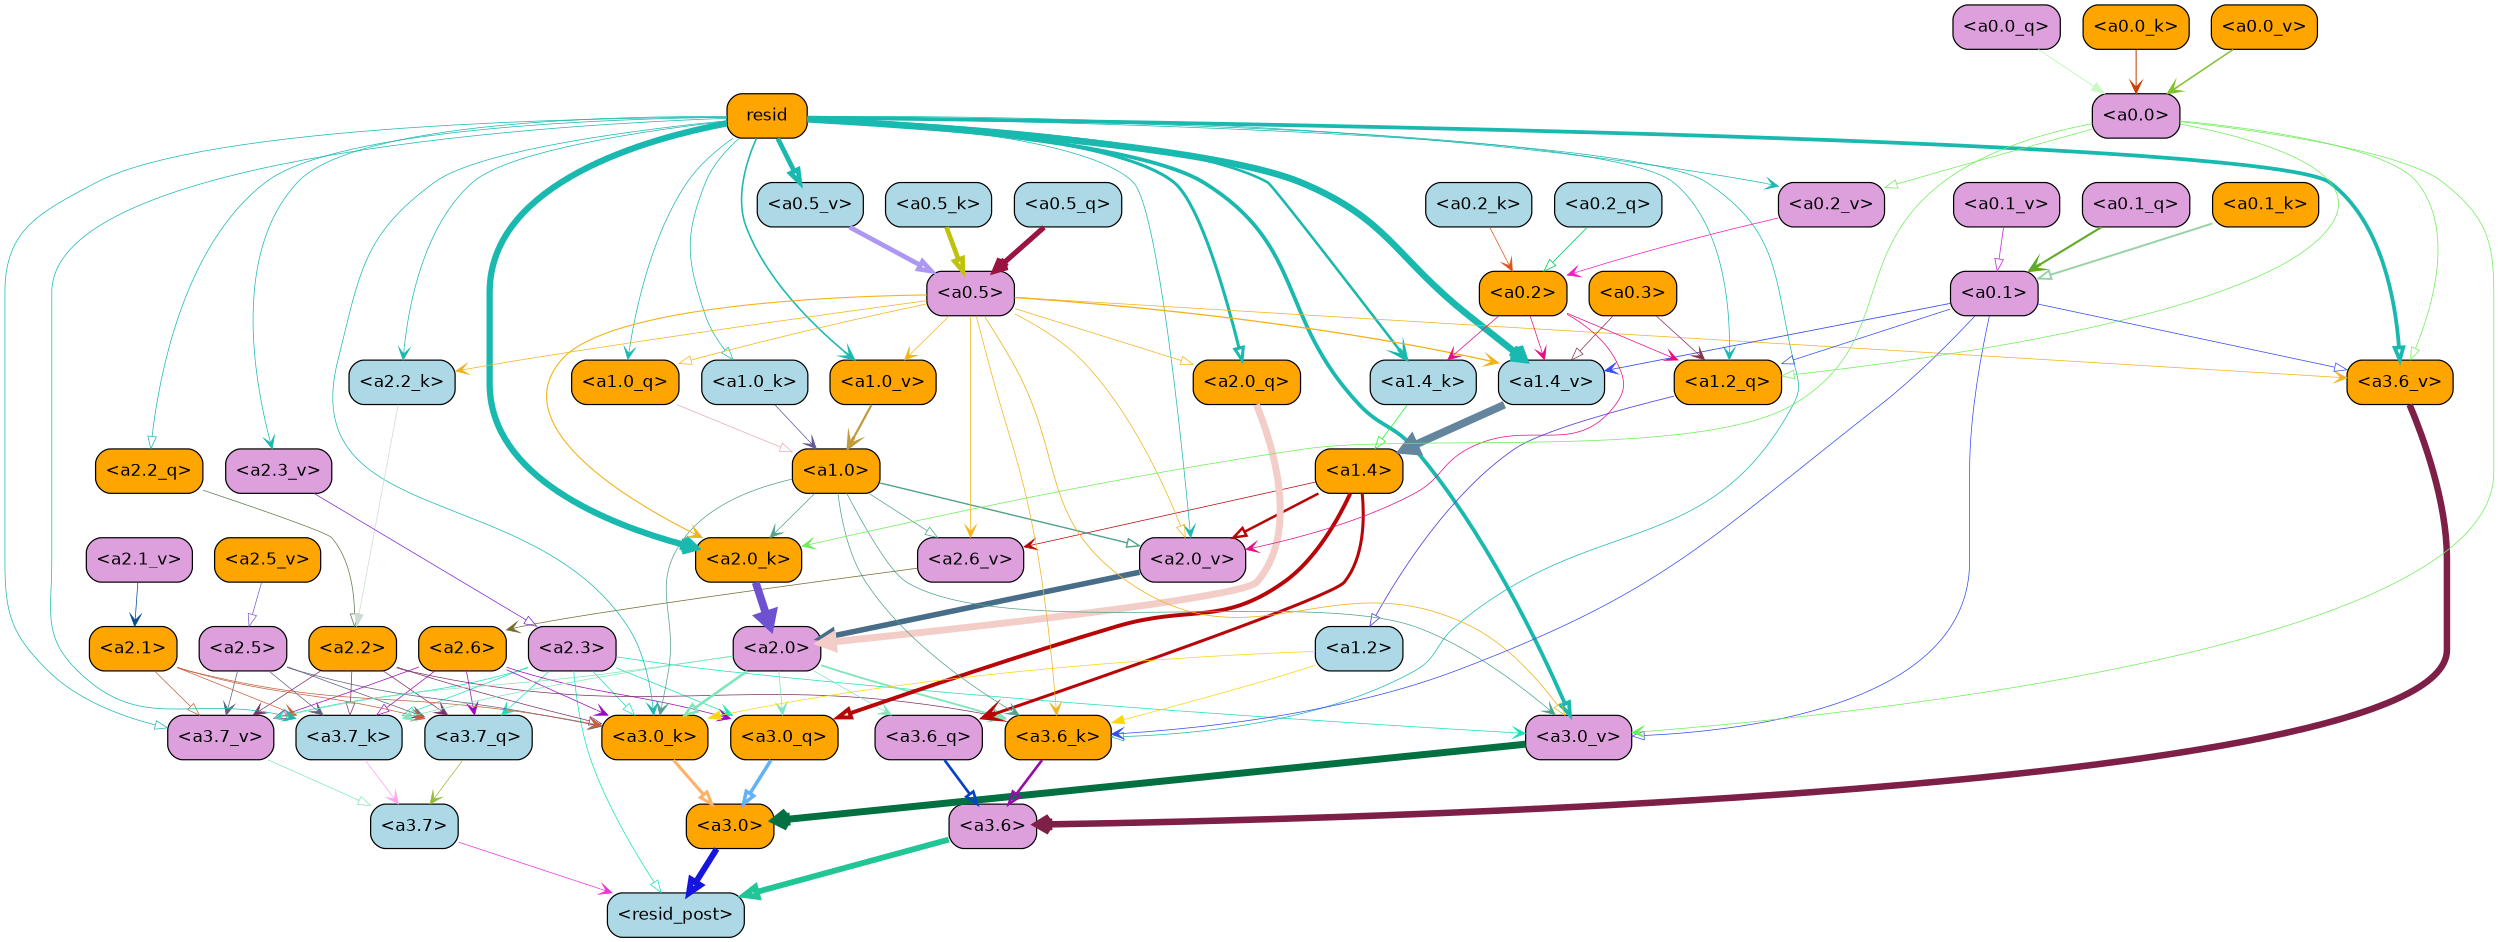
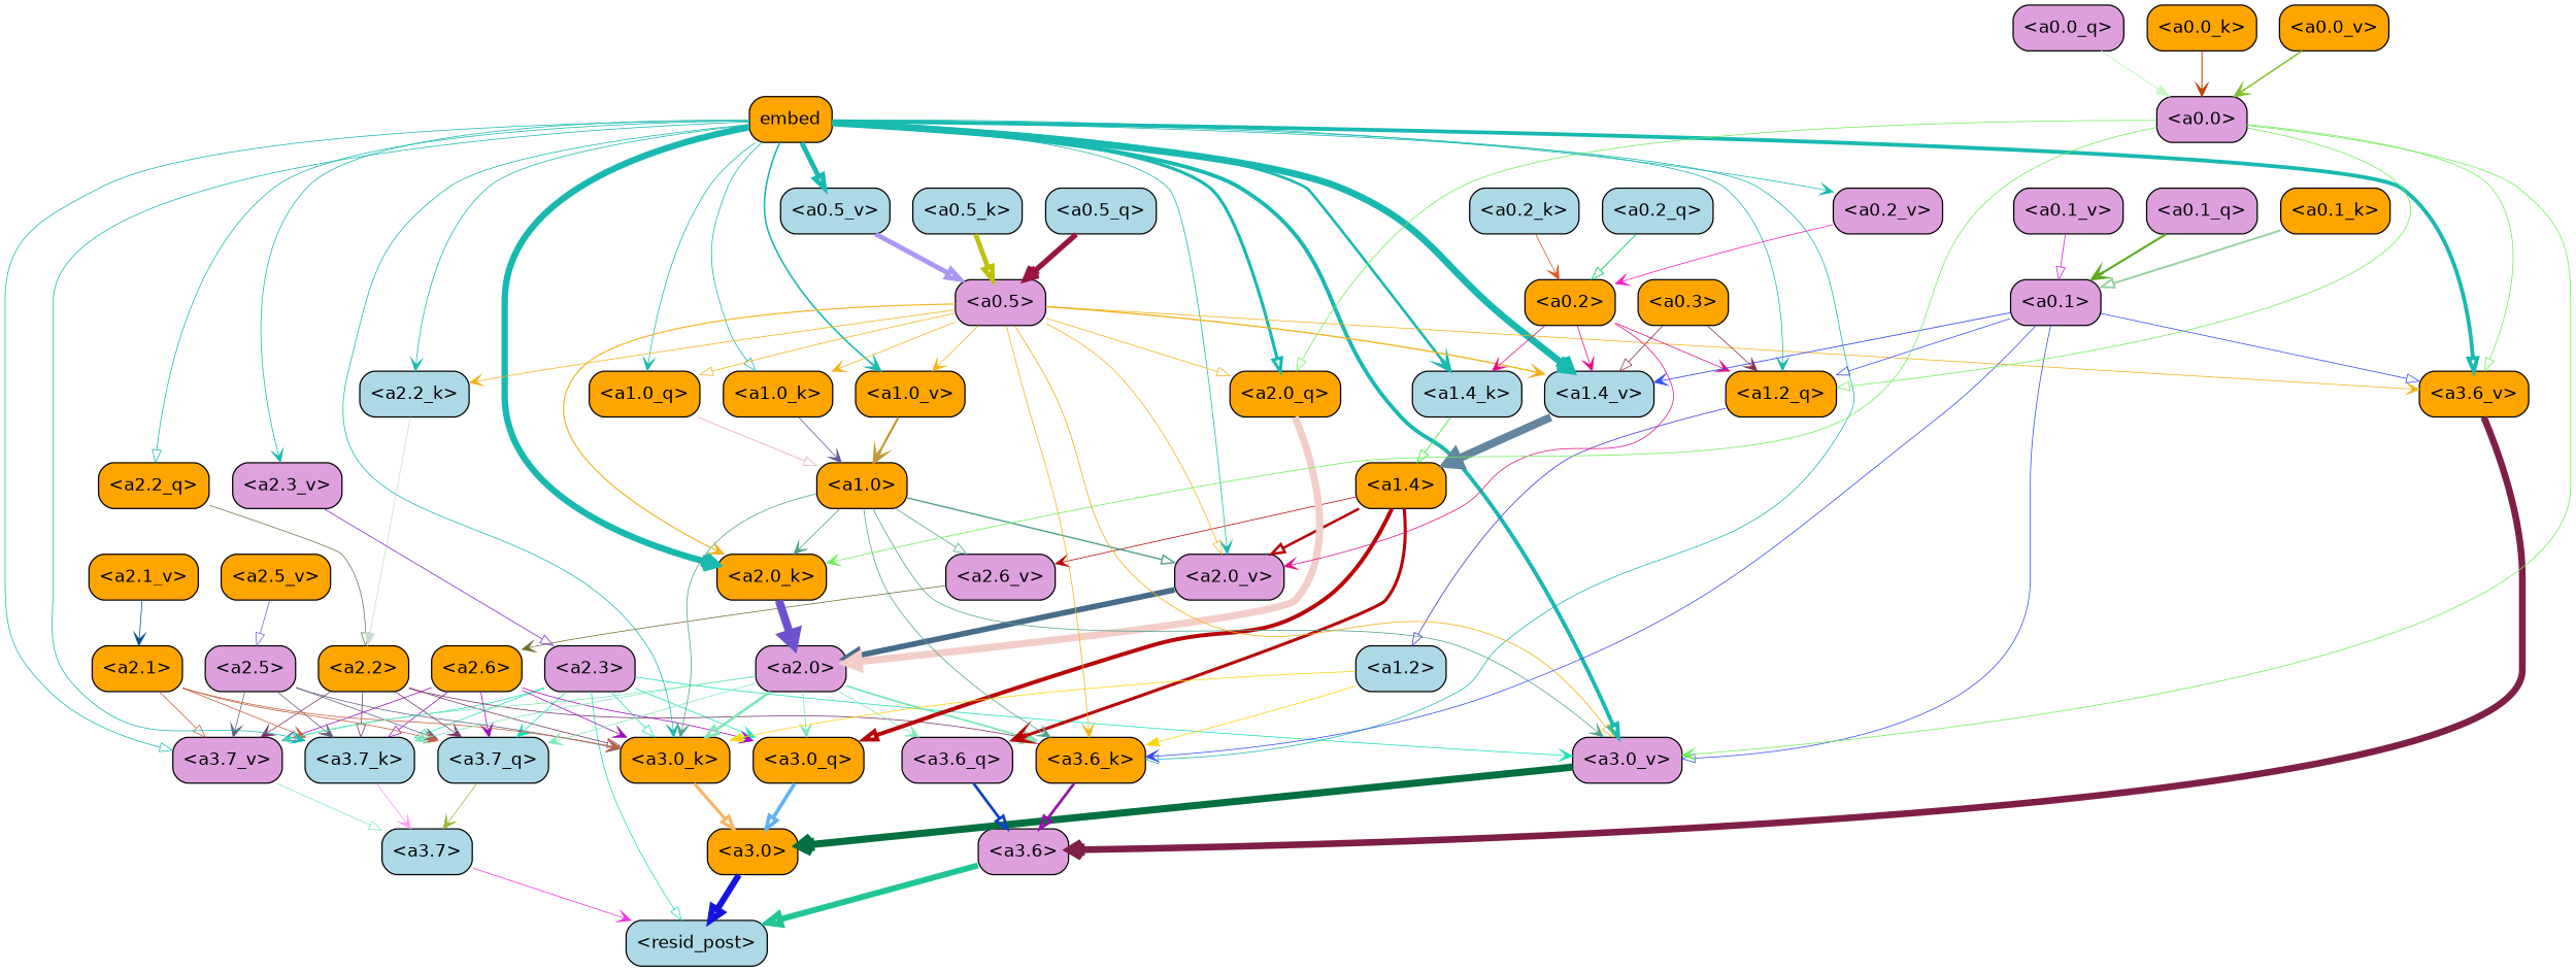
  strict digraph {
    splines=true
    node [color=black fillcolor=orange fontname=Helvetica shape=box style="filled, rounded"]
    edge [arrowhead=vee color="#19b9b0" penwidth=0.6]
    "<a3.7>" [fillcolor=lightblue]
    "<resid_post>" [fillcolor=lightblue]
    "<a3.6>" [fillcolor=plum]
    "<a3.0>"
    "<a2.3>" [fillcolor=plum]
    "<a3.7_q>" [fillcolor=lightblue]
    "<a3.0_q>"
    "<a3.7_k>" [fillcolor=lightblue]
    "<a3.0_k>"
    "<a3.7_v>" [fillcolor=plum]
    "<a3.0_v>" [fillcolor=plum]
    "<a3.6_q>" [fillcolor=plum]
    "<a3.6_k>"
    "<a3.6_v>"
    "<a2.6>"
    "<a2.5>" [fillcolor=plum]
    "<a2.2>"
    "<a2.1>"
    "<a2.0>" [fillcolor=plum]
    "<a1.4>"
    "<a2.6_v>" [fillcolor=plum]
    "<a2.0_v>" [fillcolor=plum]
-   embed [label=resid]
+   embed
    "<a2.2_q>"
    "<a2.0_q>"
    "<a2.2_k>" [fillcolor=lightblue]
    "<a2.0_k>"
    "<a2.3_v>" [fillcolor=plum]
    "<a1.2_q>"
    "<a1.0_q>"
    "<a1.4_k>" [fillcolor=lightblue]
-   "<a1.0_k>" [fillcolor=lightblue]
+   "<a1.0_k>"
    "<a1.4_v>" [fillcolor=lightblue]
    "<a1.0_v>"
    "<a0.5_v>" [fillcolor=lightblue]
    "<a0.2_v>" [fillcolor=plum]
    "<a1.2>" [fillcolor=lightblue]
    "<a1.0>"
    "<a0.5>" [fillcolor=plum]
    "<a0.2>"
    "<a0.1>" [fillcolor=plum]
    "<a0.0>" [fillcolor=plum]
    "<a2.5_v>"
-   "<a2.1_v>" [fillcolor=plum]
+   "<a2.1_v>"
    "<a0.3>"
    "<a0.5_q>" [fillcolor=lightblue]
    "<a0.2_q>" [fillcolor=lightblue]
    "<a0.1_q>" [fillcolor=plum]
    "<a0.0_q>" [fillcolor=plum]
    "<a0.5_k>" [fillcolor=lightblue]
    "<a0.2_k>" [fillcolor=lightblue]
    "<a0.1_k>"
    "<a0.0_k>"
    "<a0.1_v>" [fillcolor=plum]
    "<a0.0_v>"
    "<a3.7>" -> "<resid_post>" [color="#ef32dc"]
    "<a3.6>" -> "<resid_post>" [arrowhead=onormal color="#22c696" penwidth=4.7534414529800415]
    "<a3.0>" -> "<resid_post>" [arrowhead=onormal color="#1515df" penwidth=4.898576855659485]
    "<a2.3>" -> "<resid_post>" [arrowhead=onormal color="#17e2b8"]
    "<a2.3>" -> "<a3.7_q>" [color="#17e2b8"]
    "<a2.3>" -> "<a3.0_q>" [color="#17e2b8"]
    "<a2.3>" -> "<a3.7_k>" [arrowhead=onormal color="#17e2b8"]
    "<a2.3>" -> "<a3.0_k>" [arrowhead=onormal color="#17e2b8"]
    "<a2.3>" -> "<a3.7_v>" [color="#17e2b8"]
    "<a2.3>" -> "<a3.0_v>" [color="#17e2b8"]
    "<a3.7_q>" -> "<a3.7>" [color="#96ba35"]
    "<a3.0_q>" -> "<a3.0>" [arrowhead=onormal color="#62b2f5" penwidth=2.870753765106201]
    "<a3.7_k>" -> "<a3.7>" [color="#ff9ff5"]
    "<a3.0_k>" -> "<a3.0>" [arrowhead=onormal color="#fbb367" penwidth=2.520303964614868]
    "<a3.7_v>" -> "<a3.7>" [arrowhead=onormal color="#81e7b8"]
    "<a3.0_v>" -> "<a3.0>" [color="#037041" penwidth=5.680712580680847]
    "<a3.6_q>" -> "<a3.6>" [arrowhead=onormal color="#0641c3" penwidth=2.160832464694977]
    "<a3.6_k>" -> "<a3.6>" [arrowhead=onormal color="#940fa8" penwidth=2.13908451795578]
    "<a3.6_v>" -> "<a3.6>" [color="#7e1f47" penwidth=5.297133803367615]
    "<a2.6>" -> "<a3.7_q>" [color="#9c08be"]
    "<a2.6>" -> "<a3.0_q>" [color="#9c08be"]
    "<a2.6>" -> "<a3.7_k>" [arrowhead=onormal color="#9c08be"]
    "<a2.6>" -> "<a3.0_k>" [color="#9c08be"]
    "<a2.6>" -> "<a3.7_v>" [arrowhead=onormal color="#9c08be"]
    "<a2.5>" -> "<a3.7_q>" [color="#645e80"]
    "<a2.5>" -> "<a3.7_k>" [color="#645e80"]
    "<a2.5>" -> "<a3.0_k>" [color="#645e80"]
    "<a2.5>" -> "<a3.7_v>" [color="#645e80"]
    "<a2.2>" -> "<a3.7_q>" [color="#7c3267"]
    "<a2.2>" -> "<a3.7_k>" [arrowhead=onormal color="#7c3267"]
    "<a2.2>" -> "<a3.0_k>" [arrowhead=onormal color="#7c3267"]
    "<a2.2>" -> "<a3.7_v>" [color="#7c3267"]
    "<a2.2>" -> "<a3.6_k>" [color="#7c3267"]
    "<a2.1>" -> "<a3.7_q>" [color="#c6603e"]
    "<a2.1>" -> "<a3.7_k>" [color="#c6603e"]
    "<a2.1>" -> "<a3.0_k>" [color="#c6603e"]
    "<a2.1>" -> "<a3.7_v>" [arrowhead=onormal color="#c6603e"]
+   "<a2.0>" -> "<a3.7_q>" [color="#7ee7b9"]
    "<a2.0>" -> "<a3.0_q>" [color="#7ee7b9"]
    "<a2.0>" -> "<a3.7_k>" [color="#7ee7b9"]
    "<a2.0>" -> "<a3.0_k>" [arrowhead=onormal color="#7ee7b9" penwidth=2.142689883708954]
    "<a2.0>" -> "<a3.7_v>" [arrowhead=onormal color="#7ee7b9"]
    "<a2.0>" -> "<a3.6_q>" [color="#7ee7b9"]
    "<a2.0>" -> "<a3.6_k>" [color="#7ee7b9" penwidth=1.4855384826660156]
    "<a1.4>" -> "<a3.0_q>" [arrowhead=onormal color="#b80507" penwidth=3.192750334739685]
    "<a1.4>" -> "<a3.6_q>" [color="#b80507" penwidth=2.4767253398895264]
    "<a1.4>" -> "<a2.6_v>" [color="#b80507"]
    "<a1.4>" -> "<a2.0_v>" [arrowhead=onormal color="#b80507" penwidth=2.0349366441369057]
    "<a2.6_v>" -> "<a2.6>" [color="#736c2e"]
    "<a2.0_v>" -> "<a2.0>" [arrowhead=onormal color="#476d89" penwidth=4.48047137260437]
    embed -> "<a3.7_k>"
    embed -> "<a3.0_k>" [penwidth=0.6015868484973907]
    embed -> "<a3.7_v>" [arrowhead=onormal]
    embed -> "<a3.0_v>" [arrowhead=onormal penwidth=3.0891895294189453]
    embed -> "<a3.6_k>" [arrowhead=onormal]
    embed -> "<a3.6_v>" [arrowhead=onormal penwidth=3.067279100418091]
    embed -> "<a2.0_v>"
    embed -> "<a2.2_q>" [arrowhead=onormal]
    embed -> "<a2.0_q>" [arrowhead=onormal penwidth=2.482962191104889]
    embed -> "<a2.2_k>"
    embed -> "<a2.0_k>" [penwidth=5.09069561958313]
    embed -> "<a2.3_v>"
    embed -> "<a1.2_q>"
    embed -> "<a1.0_q>"
    embed -> "<a1.4_k>" [penwidth=2.0865602493286133]
    embed -> "<a1.0_k>" [arrowhead=onormal]
    embed -> "<a1.4_v>" [penwidth=5.391523122787476]
    embed -> "<a1.0_v>" [penwidth=1.2820317149162292]
    embed -> "<a0.5_v>" [arrowhead=onormal penwidth=3.845047429203987]
    embed -> "<a0.2_v>"
    "<a2.2_q>" -> "<a2.2>" [arrowhead=onormal color="#60794c"]
    "<a2.0_q>" -> "<a2.0>" [color="#f3cec8" penwidth=5.653985500335693 arrowhead=""]
    "<a2.2_k>" -> "<a2.2>" [color="#ccdcd2" arrowhead=""]
    "<a2.0_k>" -> "<a2.0>" [arrowhead=onormal color="#6d51d0" penwidth=6.397904872894287]
    "<a2.3_v>" -> "<a2.3>" [arrowhead=onormal color="#7d26d4"]
    "<a1.2_q>" -> "<a1.2>" [arrowhead=onormal color="#5b49dd" penwidth=0.702675461769104]
    "<a1.0_q>" -> "<a1.0>" [arrowhead=onormal color="#e8aab4"]
    "<a1.4_k>" -> "<a1.4>" [arrowhead=onormal color="#1ff02a"]
    "<a1.0_k>" -> "<a1.0>" [color="#605797"]
    "<a1.4_v>" -> "<a1.4>" [arrowhead=onormal color="#64859e" penwidth=6.273579955101013]
    "<a1.0_v>" -> "<a1.0>" [color="#c39a3a" penwidth=1.7821020036935806]
    "<a0.5_v>" -> "<a0.5>" [arrowhead=onormal color="#ad97f5" penwidth=3.851448491215706]
    "<a0.2_v>" -> "<a0.2>" [color="#f919c0"]
    "<a1.2>" -> "<a3.0_k>" [color="#fbd50b" arrowhead=""]
    "<a1.2>" -> "<a3.6_k>" [color="#fbd50b" arrowhead=""]
    "<a1.0>" -> "<a3.0_k>" [color="#51a18c"]
    "<a1.0>" -> "<a3.0_v>" [color="#51a18c"]
    "<a1.0>" -> "<a3.6_k>" [color="#51a18c"]
    "<a1.0>" -> "<a2.6_v>" [arrowhead=onormal color="#51a18c"]
    "<a1.0>" -> "<a2.0_v>" [arrowhead=onormal color="#51a18c" penwidth=1.1342760920524597]
    "<a1.0>" -> "<a2.0_k>" [color="#51a18c"]
    "<a0.5>" -> "<a3.0_v>" [arrowhead=onormal color="#f1b31b" penwidth=0.6549575447570533]
    "<a0.5>" -> "<a3.6_k>" [color="#f1b31b"]
    "<a0.5>" -> "<a3.6_v>" [color="#f1b31b"]
    "<a0.5>" -> "<a2.0_v>" [arrowhead=onormal color="#f1b31b"]
    "<a0.5>" -> "<a2.0_q>" [arrowhead=onormal color="#f1b31b"]
    "<a0.5>" -> "<a2.2_k>" [color="#f1b31b"]
    "<a0.5>" -> "<a2.0_k>" [color="#f1b31b" penwidth=0.8980485796928406]
    "<a0.5>" -> "<a1.0_q>" [arrowhead=onormal color="#f1b31b"]
-   "<a0.5>" -> "<a2.6_v>" [color="#f1b31b"]
+   "<a0.5>" -> "<a1.0_k>" [color="#f1b31b"]
    "<a0.5>" -> "<a1.4_v>" [color="#f1b31b" penwidth=1.060444712638855]
    "<a0.5>" -> "<a1.0_v>" [color="#f1b31b"]
    "<a0.2>" -> "<a2.0_v>" [color="#e60c84"]
    "<a0.2>" -> "<a1.2_q>" [color="#e60c84"]
    "<a0.2>" -> "<a1.4_k>" [color="#e60c84"]
    "<a0.2>" -> "<a1.4_v>" [color="#e60c84"]
    "<a0.1>" -> "<a3.0_v>" [arrowhead=onormal color="#354af3"]
    "<a0.1>" -> "<a3.6_k>" [color="#354af3"]
    "<a0.1>" -> "<a3.6_v>" [arrowhead=onormal color="#354af3"]
    "<a0.1>" -> "<a1.2_q>" [arrowhead=onormal color="#354af3"]
    "<a0.1>" -> "<a1.4_v>" [color="#354af3" penwidth=0.6688870191574097]
    "<a0.0>" -> "<a3.0_v>" [color="#6cee56"]
    "<a0.0>" -> "<a3.6_v>" [arrowhead=onormal color="#6cee56"]
-   "<a0.0>" -> "<a0.2_v>" [arrowhead=onormal color="#6cee56"]
+   "<a0.0>" -> "<a2.0_q>" [arrowhead=onormal color="#6cee56"]
    "<a0.0>" -> "<a2.0_k>" [color="#6cee56"]
    "<a0.0>" -> "<a1.2_q>" [arrowhead=onormal color="#6cee56"]
    "<a2.5_v>" -> "<a2.5>" [arrowhead=onormal color="#805dcc"]
    "<a2.1_v>" -> "<a2.1>" [color="#034d92"]
    "<a0.3>" -> "<a1.2_q>" [color="#8b324c"]
    "<a0.3>" -> "<a1.4_v>" [arrowhead=onormal color="#8b324c"]
    "<a0.5_q>" -> "<a0.5>" [color="#991441" penwidth=4.261124700307846]
    "<a0.2_q>" -> "<a0.2>" [arrowhead=onormal color="#01d362" penwidth=0.68086838722229]
    "<a0.1_q>" -> "<a0.1>" [color="#5fab23" penwidth=1.6957619190216064]
    "<a0.0_q>" -> "<a0.0>" [color="#caf8c6" penwidth=0.9356684684753418 arrowhead=""]
    "<a0.5_k>" -> "<a0.5>" [arrowhead=onormal color="#bec20c" penwidth=3.774221658706665]
    "<a0.2_k>" -> "<a0.2>" [color="#dc541d"]
    "<a0.1_k>" -> "<a0.1>" [arrowhead=onormal color="#97d2a4" penwidth=1.5772395133972168]
    "<a0.0_k>" -> "<a0.0>" [color="#c73f02" penwidth=0.8415243625640869]
    "<a0.1_v>" -> "<a0.1>" [arrowhead=onormal color="#cb3ae4" penwidth=0.7046854496002197]
    "<a0.0_v>" -> "<a0.0>" [color="#82c02d" penwidth=1.2174623012542725]
  }
